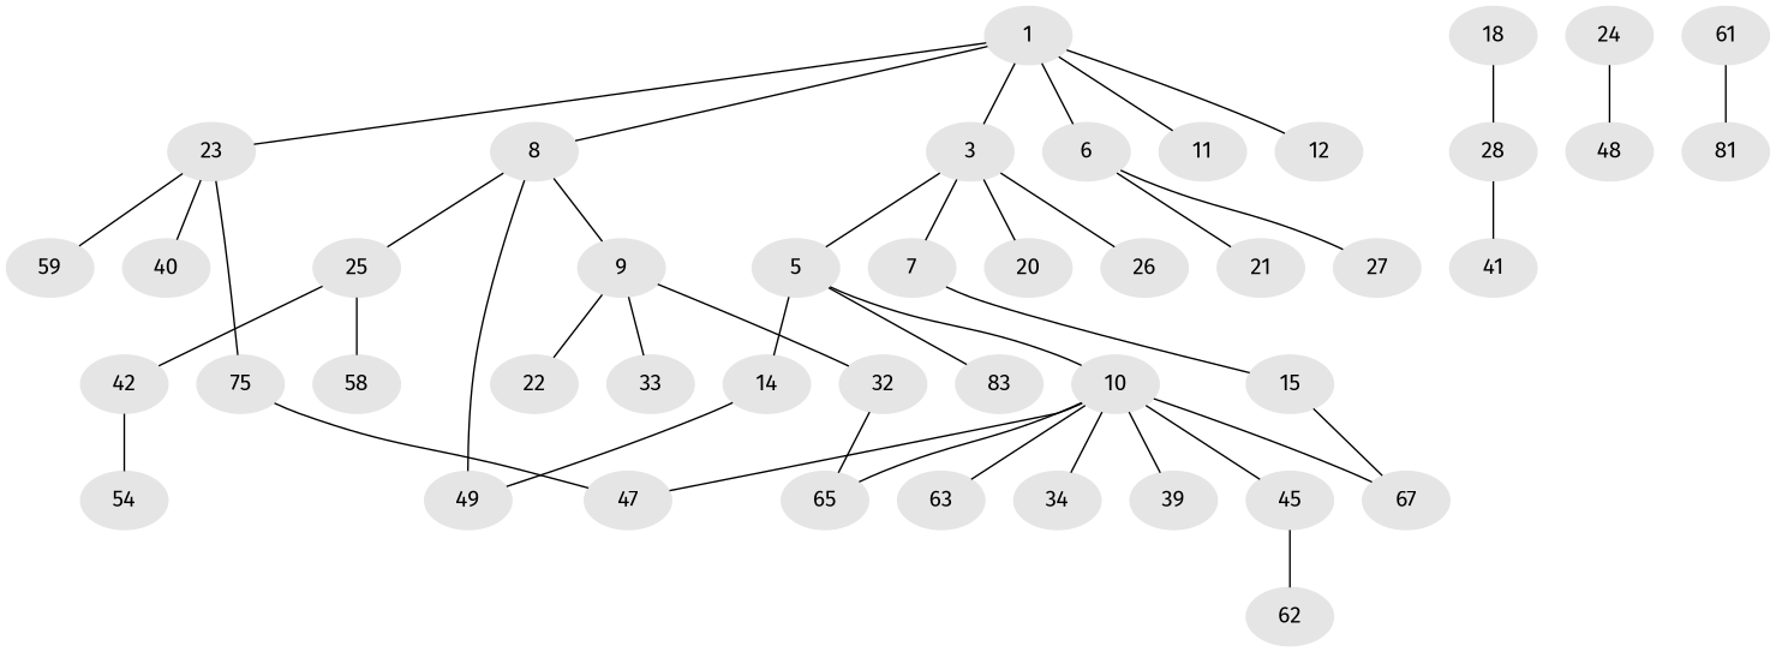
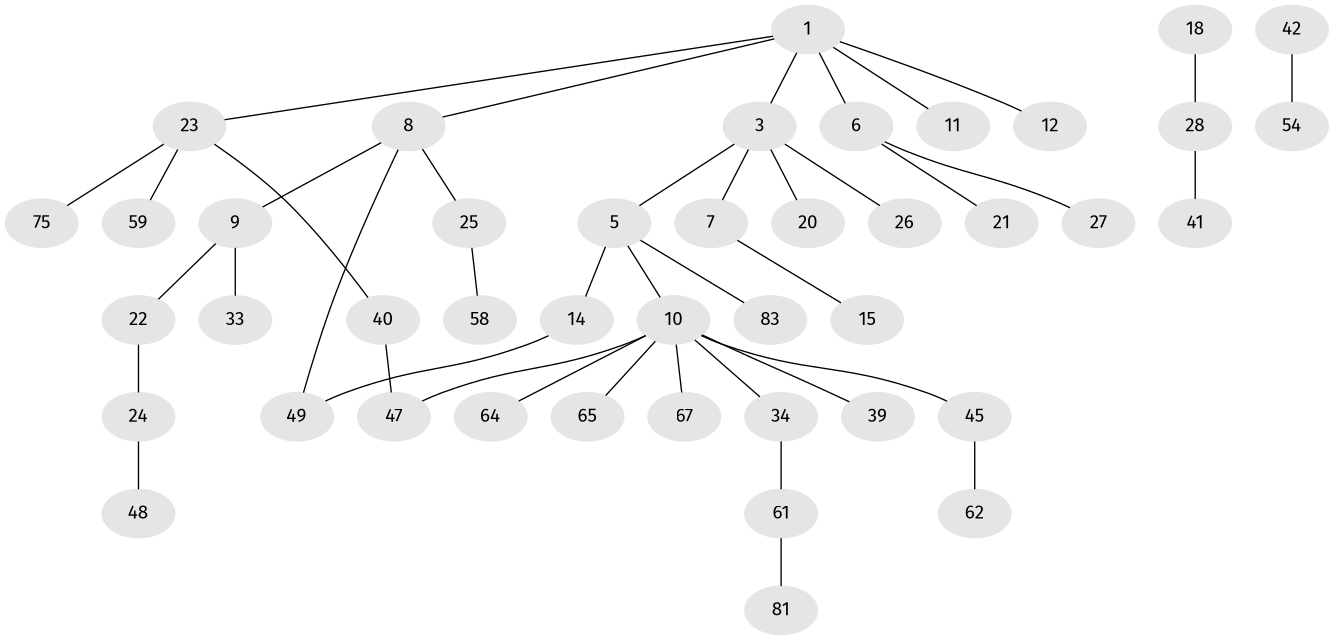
  graph {
    fontname="Fira Sans"
    node [color=gray90 fontname="Fira Sans" style=filled]
    edge [fontname="Fira Sans"]
    1 [super="+2+4"]
    3 [super="+17"]
    6
    8
    11
    12
    23 [super="+35"]
    5 [super="+13"]
    7
    20 [super="+36"]
    26 [super="+73+76+69"]
    21
    27
    9 [super="+16"]
    25 [super="+52+46+80+59"]
    49
    18
    28
    40
    n20 [label=59]
    n21 [label=75]
    10 [super="+19"]
    14 [super="+31"]
    83
    15
    34
    39 [super="+44"]
    45 [super="+82"]
    47 [super="+70+51"]
-   63
+   63 [label=64]
    65 [super="+68"]
    67 [super="+78"]
    22
-   32 [super="+66+37"]
    33 [super="+87+79"]
    42 [super="+55"]
    58
    24 [super="+74+30"]
    61
    62
    41 [super="+64"]
    48 [super="+56"]
    54
    81
    1 -- 3
    1 -- 6
    1 -- 8
    1 -- 11
    1 -- 12
    1 -- 23
    3 -- 5
    3 -- 7
    3 -- 20
    3 -- 26
    6 -- 21
    6 -- 27
    8 -- 9
    8 -- 25
    8 -- 49
    23 -- 40
    23 -- n20
    23 -- n21
    5 -- 10
    5 -- 14
    5 -- 83
    7 -- 15
    9 -- 22
-   9 -- 32
    9 -- 33
-   25 -- 42
    25 -- 58
    18 -- 28
    28 -- 41
-   n21 -- 47
+   40 -- 47
    10 -- 34
    10 -- 39
    10 -- 45
    10 -- 47
    10 -- 63
    10 -- 65
    10 -- 67
    14 -- 49
-   15 -- 67
+   34 -- 61
    45 -- 62
-   32 -- 65
+   22 -- 24
    42 -- 54
    24 -- 48 [weight=2]
    61 -- 81
  }
